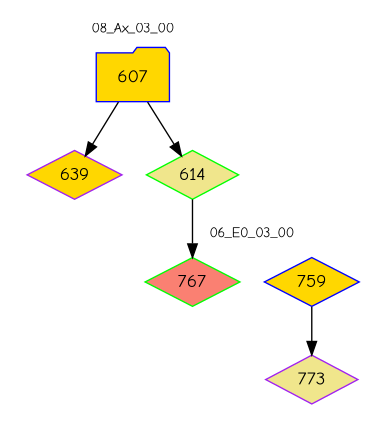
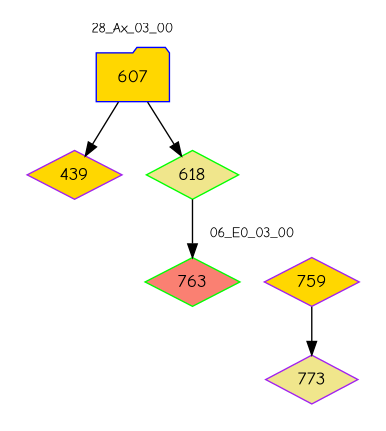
  digraph {
    fontname="Comic Neue"
    node [color=blue fillcolor=gold fontname="Comic Neue" shape=diamond style=filled]
    edge [color=black fontname="Comic Neue"]
    n1 [label=607 shape=folder]
-   n2 [color=purple label=639]
-   n3 [color=green fillcolor=khaki label=614]
-   n4 [label=759]
+   n2 [color=purple label=439]
+   n3 [color=green fillcolor=khaki label=618]
+   n4 [color=purple label=759]
    n5 [color=purple fillcolor=khaki label=773]
-   n6 [color=green fillcolor=salmon label=767]
+   n6 [color=green fillcolor=salmon label=763]
    subgraph cluster_1 {
      color=white
      fontsize=10
-     label="08_Ax_03_00"
+     label="28_Ax_03_00"
      n1
      n2
      n3
    }
    subgraph cluster_2 {
      color=white
      fontsize=10
      label="06_E0_03_00"
      n4
      n5
      n6
    }
    n1 -> n2
    n1 -> n3
    n3 -> n6
    n4 -> n5
  }
